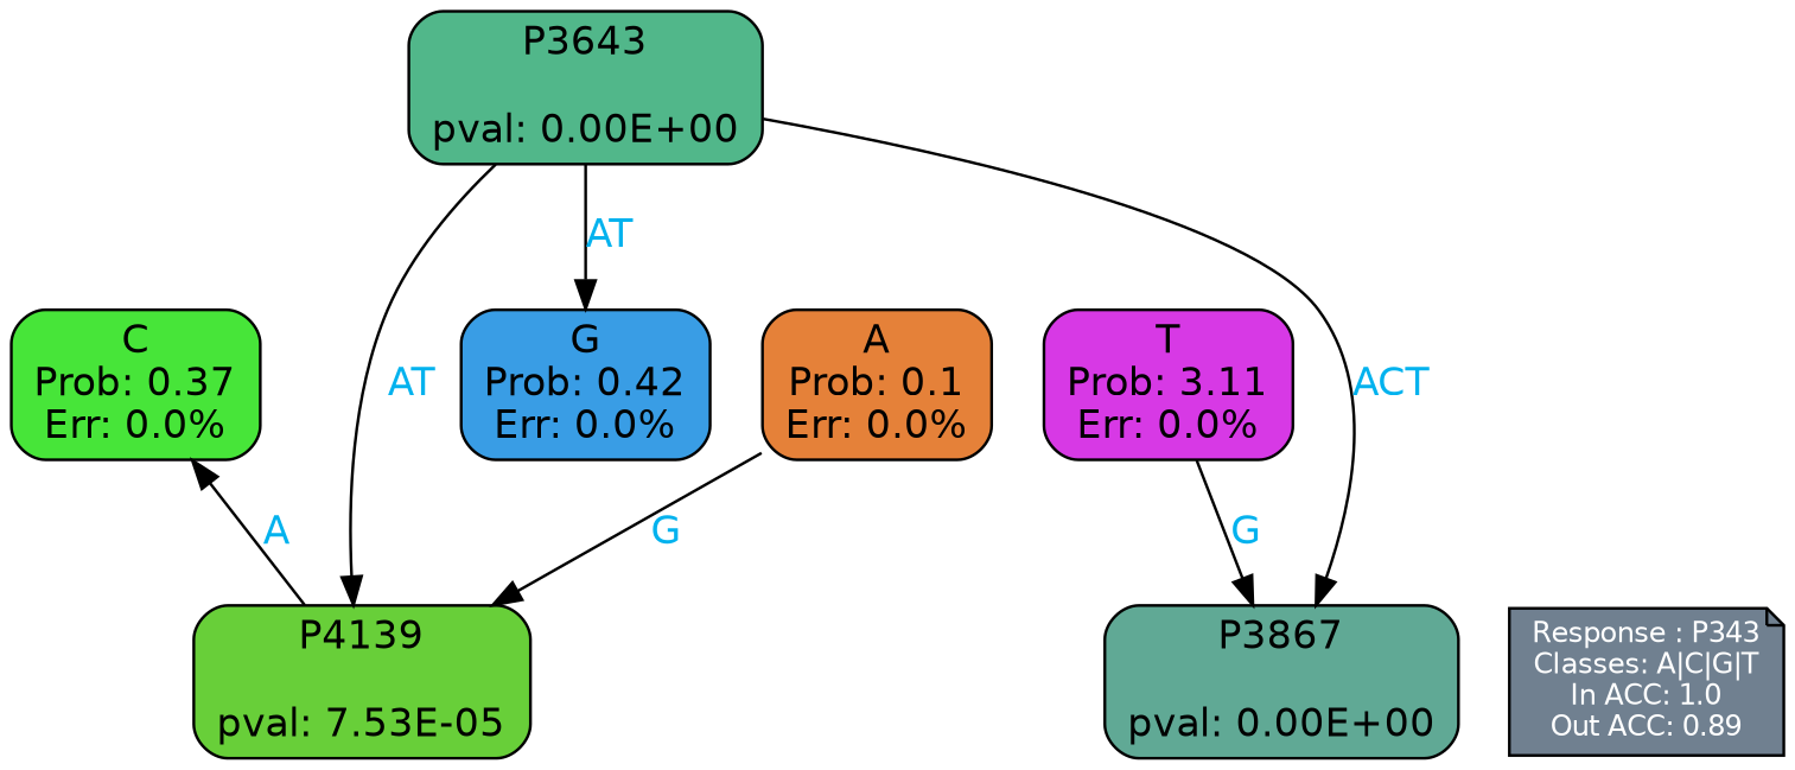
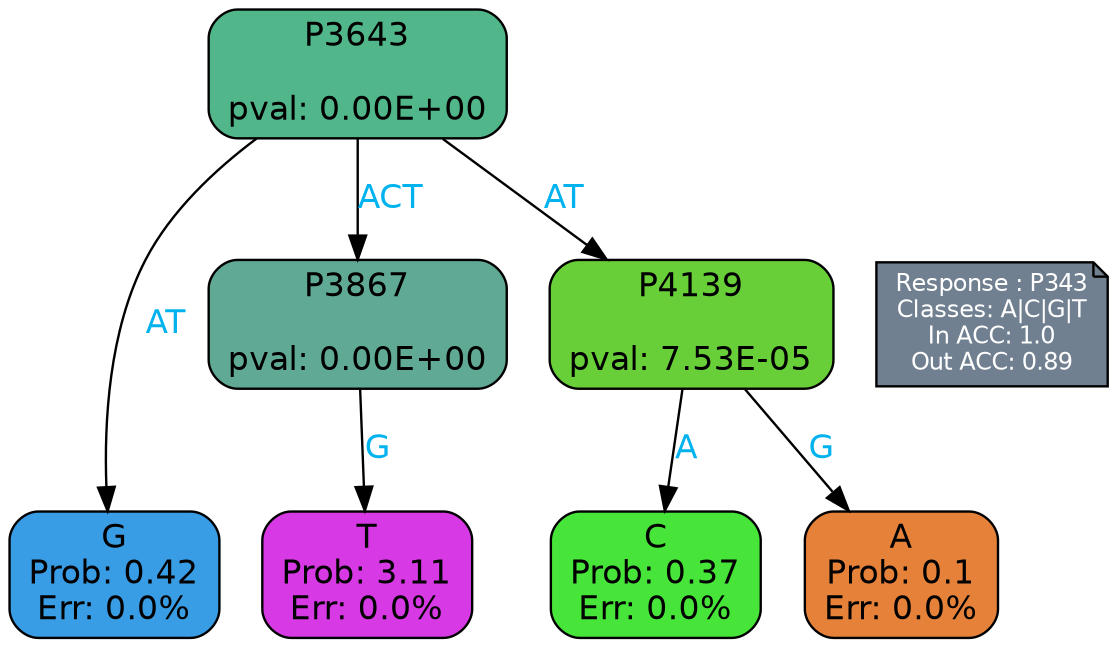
  digraph {
    ranksep=equally
    splines=polylines
    node [color=black fontname=helvetica shape=box style="filled, rounded"]
    edge [fontcolor=deepskyblue2 fontname=helvetica]
    n1 [fillcolor="#47e539" label="C\nProb: 0.37\nErr: 0.0%"]
    n2 [fillcolor="#e58139" label="A\nProb: 0.1\nErr: 0.0%"]
    n3 [fillcolor="#399de5" label="G\nProb: 0.42\nErr: 0.0%"]
    n4 [fillcolor="#d739e5" label="T\nProb: 3.11\nErr: 0.0%"]
    n5 [align=left fillcolor=slategray fontcolor=white fontsize=10 label="Response : P343\nClasses: A|C|G|T\nIn ACC: 1.0\nOut ACC: 0.89\n" shape=note style=filled]
    n6 [fillcolor="#60a995" label="P3867\n\npval: 0.00E+00"]
    n7 [fillcolor="#51b78a" label="P3643\n\npval: 0.00E+00"]
    n8 [fillcolor="#68cf39" label="P4139\n\npval: 7.53E-05"]
    subgraph sub_1 {
      rank=same
      n1
      n2
      n3
      n4
    }
    subgraph sub_2 {
      rank=same
      n5
      n6
    }
-   n4 -> n6 [label=G]
+   n6 -> n4 [label=G]
    n7 -> n3 [label=AT]
    n7 -> n6 [label=ACT]
    n7 -> n8 [label=AT]
    n8 -> n1 [label=A]
-   n2 -> n8 [label=G]
+   n8 -> n2 [label=G]
  }
